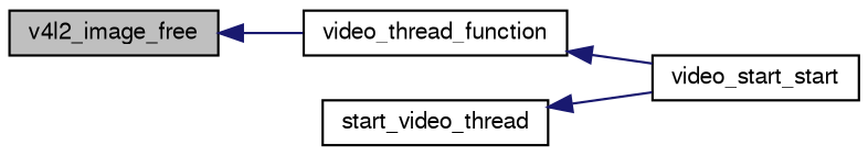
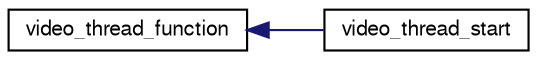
  digraph {
    rankdir=LR
    node [color=black fillcolor=white fontname=FreeSans fontsize=10 shape=record style=filled]
    edge [color=midnightblue dir=back fontname=FreeSans fontsize=10 labelfontname=FreeSans labelfontsize=10 style=solid]
-   n1 [fillcolor=grey75 fontcolor=black height=0.2 label=v4l2_image_free width=0.4]
    n2 [height=0.2 label=video_thread_function width=0.4]
-   n3 [height=0.2 label=video_start_start width=0.4]
-   n4 [height=0.2 label=start_video_thread width=0.4]
-   n1 -> n2
+   n3 [height=0.2 label=video_thread_start width=0.4]
    n2 -> n3
-   n4 -> n3
  }
